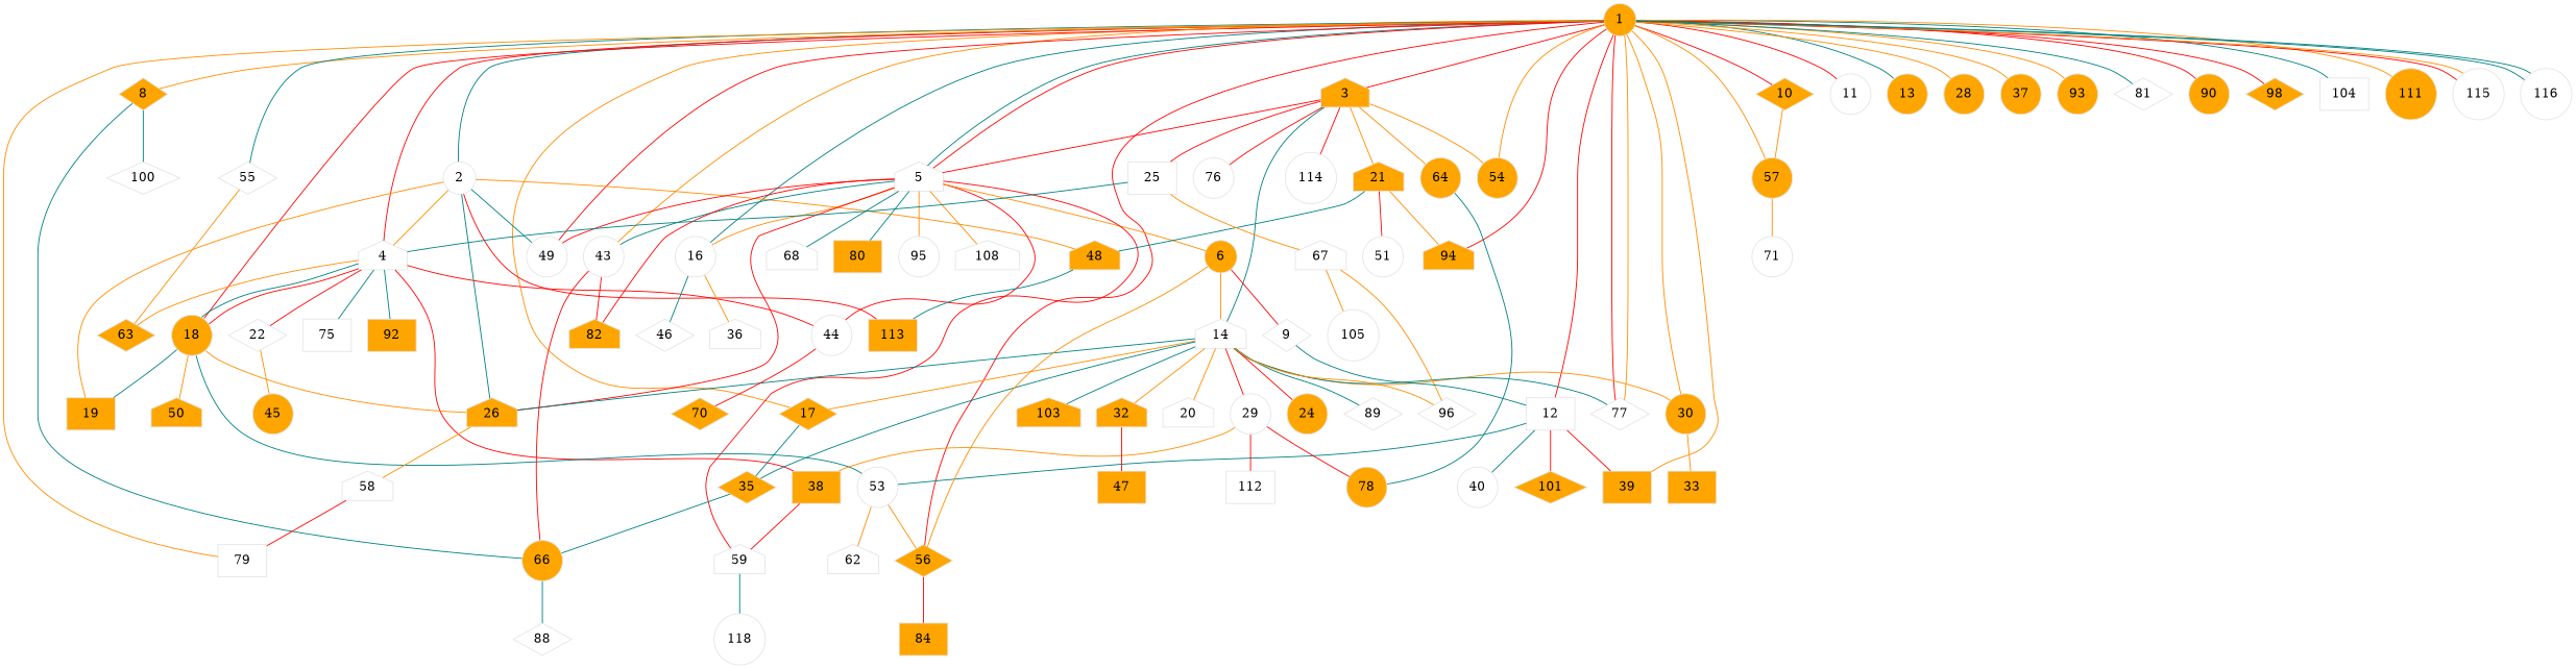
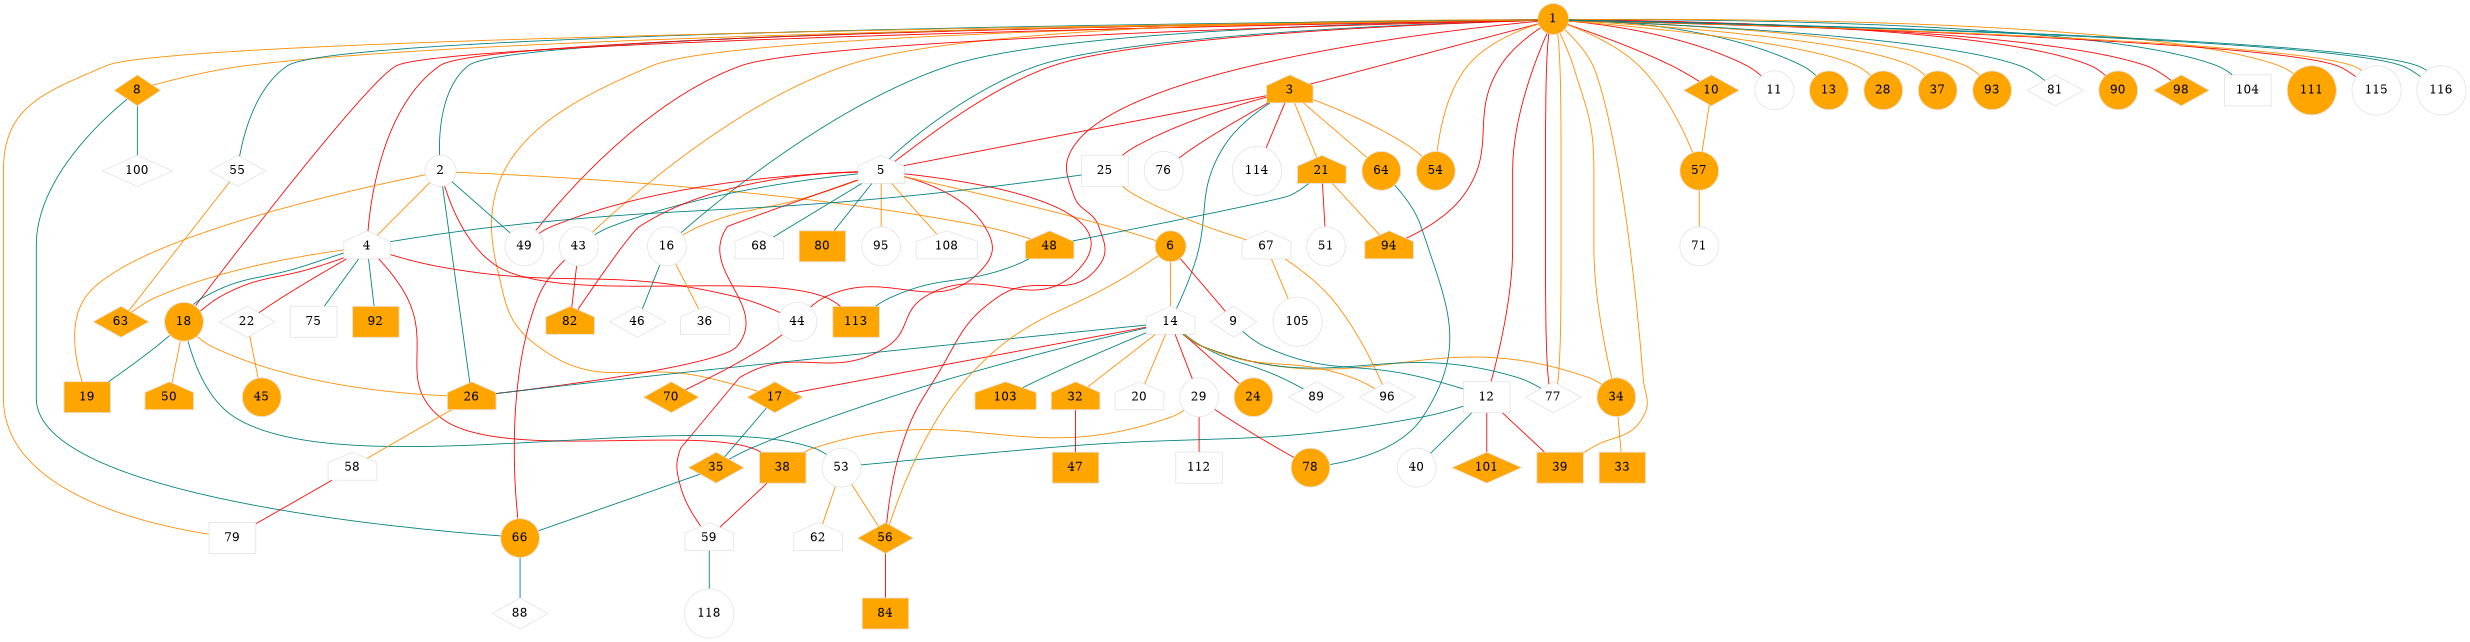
  graph {
    node [color=gray90 fillcolor=white shape=circle style=filled]
    edge [color=darkorange]
    1 [fillcolor=orange super="+34"]
    2
    3 [fillcolor=orange shape=house super="+61"]
    4 [shape=house super="+52"]
    5 [shape=house super="+60"]
    8 [fillcolor=orange shape=diamond super="+97"]
    10 [fillcolor=orange shape=diamond]
    11
    12 [shape=box super="+27"]
    13 [fillcolor=orange]
    16 [super="+23"]
    17 [fillcolor=orange shape=diamond]
    18 [fillcolor=orange super="+31"]
    28 [fillcolor=orange super="+99"]
-   30 [fillcolor=orange]
+   30 [fillcolor=orange label=34]
    37 [fillcolor=orange]
    39 [fillcolor=orange shape=box]
    43
    49 [super="+87"]
    54 [fillcolor=orange super="+110"]
    55 [shape=diamond]
    56 [fillcolor=orange shape=diamond super="+65"]
    57 [fillcolor=orange super="+83"]
    n24 [fillcolor=orange label=93]
    77 [shape=diamond]
    79 [shape=box]
    81 [shape=diamond]
    90 [fillcolor=orange]
    94 [fillcolor=orange shape=house]
    98 [fillcolor=orange shape=diamond]
    104 [shape=box]
    111 [fillcolor=orange]
    115
    116
    19 [fillcolor=orange shape=box]
    26 [fillcolor=orange shape=house super="+86"]
    48 [fillcolor=orange shape=house super="+74"]
    113 [fillcolor=orange shape=box]
    14 [shape=house super="+15"]
    21 [fillcolor=orange shape=house super="+91"]
    25 [shape=box]
    64 [fillcolor=orange]
    76
    114
    22 [shape=diamond super="+93"]
    38 [fillcolor=orange shape=box super="+109"]
    44
    63 [fillcolor=orange shape=diamond]
    75 [shape=box]
    92 [fillcolor=orange shape=box]
    6 [fillcolor=orange super="+7"]
    59 [shape=house]
    68 [shape=house]
    80 [fillcolor=orange shape=box]
    82 [fillcolor=orange shape=house super="+102"]
    95
    108 [shape=house]
    66 [fillcolor=orange super="+107"]
    100 [shape=diamond]
    40
    53 [super="+72"]
    101 [fillcolor=orange shape=diamond]
    36 [shape=house]
    46 [shape=diamond super="+119"]
    35 [fillcolor=orange shape=diamond super="+41"]
    50 [fillcolor=orange shape=house]
    33 [fillcolor=orange shape=box]
    84 [fillcolor=orange shape=box]
    71
    58 [shape=house super="+85"]
    20 [shape=house]
    24 [fillcolor=orange]
    29 [super="+106"]
    32 [fillcolor=orange shape=house]
    89 [shape=diamond]
    96 [shape=diamond super="+117"]
    103 [fillcolor=orange shape=house]
    51
    67 [shape=house super="+69"]
    78 [fillcolor=orange]
    45 [fillcolor=orange]
    70 [fillcolor=orange shape=diamond]
    9 [shape=diamond super="+42"]
    118
    88 [shape=diamond]
    62 [shape=house]
    112 [shape=box]
    47 [fillcolor=orange shape=box]
    105
    1 -- 2 [color=teal]
    1 -- 3 [color=red weight=2]
    1 -- 4 [color=red]
    1 -- 5 [color=teal]
    1 -- 5 [color=red]
    1 -- 8
    1 -- 10 [color=red]
    1 -- 11 [color=red]
    1 -- 12 [color=red]
    1 -- 13 [color=teal]
    1 -- 16 [color=teal]
    1 -- 17
    1 -- 18 [color=red]
    1 -- 28
    1 -- 30
    1 -- 37
    1 -- 39
    1 -- 43
    1 -- 49 [color=red]
    1 -- 54 [weight=2]
    1 -- 55 [color=teal]
    1 -- 56 [color=red]
    1 -- 57
    1 -- n24
    1 -- 77 [color=red]
    1 -- 77
    1 -- 79
    1 -- 81 [color=teal]
    1 -- 90 [color=red]
    1 -- 94 [color=red]
    1 -- 98 [color=red]
    1 -- 104 [color=teal]
    1 -- 111
    1 -- 115 [color=red]
    1 -- 115
    1 -- 116 [color=teal]
    1 -- 116 [color=teal]
    2 -- 4
    2 -- 49 [color=teal]
    2 -- 19
    2 -- 26 [color=teal]
    2 -- 48
    2 -- 113 [color=red]
    3 -- 5 [color=red]
    3 -- 54
    3 -- 14 [color=teal]
    3 -- 21
    3 -- 25 [color=red]
    3 -- 64
    3 -- 76 [color=red]
    3 -- 114 [color=red]
    4 -- 18 [color=teal]
    4 -- 18 [color=red]
    4 -- 22 [color=red]
    4 -- 38 [color=red weight=2]
    4 -- 44 [color=red]
    4 -- 63
    4 -- 75 [color=teal]
    4 -- 92 [color=teal]
    5 -- 16
    5 -- 43 [color=teal]
    5 -- 49 [color=red]
    5 -- 26 [color=red]
    5 -- 44 [color=red]
    5 -- 6
    5 -- 59 [color=red]
    5 -- 68 [color=teal]
    5 -- 80 [color=teal]
    5 -- 82 [color=red]
    5 -- 95
    5 -- 108
    8 -- 66 [color=teal]
    8 -- 100 [color=teal]
    10 -- 57
    12 -- 39 [color=red]
    12 -- 40 [color=teal]
    12 -- 53 [color=teal]
    12 -- 101 [color=red]
    16 -- 36
    16 -- 46 [color=teal]
    17 -- 35 [color=teal]
    18 -- 19 [color=teal]
    18 -- 26
    18 -- 53 [color=teal]
    18 -- 50
    30 -- 33
    43 -- 82 [color=red]
    43 -- 66 [color=red]
    55 -- 63
    56 -- 84 [color=red]
    57 -- 71
    26 -- 58
    48 -- 113 [color=teal]
-   14 -- 17
+   14 -- 17 [color=red]
    14 -- 30
    14 -- 77 [color=teal]
    14 -- 26 [color=teal]
    14 -- 35 [color=teal]
    14 -- 20
    14 -- 24 [color=red]
    14 -- 29 [color=red]
    14 -- 32
    14 -- 89 [color=teal]
    14 -- 96
    14 -- 103 [color=teal]
    21 -- 94
    21 -- 48 [color=teal]
    21 -- 51 [color=red]
    25 -- 4 [color=teal]
    25 -- 67
    64 -- 78 [color=teal]
    22 -- 45
    38 -- 59 [color=red]
    44 -- 70 [color=red]
    6 -- 56
    6 -- 14
    6 -- 9 [color=red]
    59 -- 118 [color=teal]
    66 -- 88 [color=teal]
    53 -- 56 [weight=2]
    53 -- 62
    35 -- 66 [color=teal]
    58 -- 79 [color=red]
    29 -- 38
    29 -- 78 [color=red]
    29 -- 112 [color=red]
    32 -- 47 [color=red]
    67 -- 96
    67 -- 105
    9 -- 12 [color=teal]
  }
